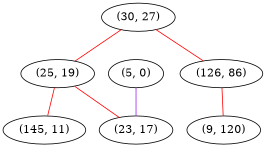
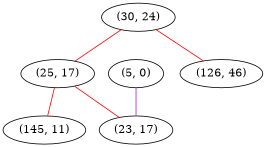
  graph {
    edge [color=red weight=1]
-   "(30, 27)"
-   "(25, 17)" [label="(25, 19)"]
-   "(126, 86)"
+   "(30, 27)" [label="(30, 24)"]
+   "(25, 17)"
+   "(126, 86)" [label="(126, 46)"]
    "(23, 17)"
    n5 [label="(145, 11)"]
-   "(9, 120)"
    n7 [label="(5, 0)"]
    "(30, 27)" -- "(25, 17)"
    "(30, 27)" -- "(126, 86)"
    "(25, 17)" -- "(23, 17)"
    "(25, 17)" -- n5
-   "(126, 86)" -- "(9, 120)"
    n7 -- "(23, 17)" [color=purple weight=4]
  }
